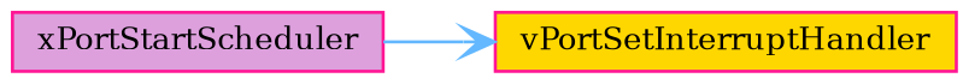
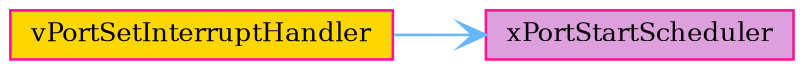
  digraph {
    rankdir=LR
    fontname="DejaVu Serif"
    node [color=deeppink fontname="DejaVu Serif" fontsize=10 shape=box style=filled]
    n1 [fillcolor=plum fontcolor=black height=0.2 label=xPortStartScheduler width=0.4]
    n2 [fillcolor=gold height=0.2 label=vPortSetInterruptHandler width=0.4]
-   n1 -> n2 [color=steelblue1 fontname="DejaVu Serif" fontsize=10 labelfontname=Helvetica labelfontsize=10 style=solid arrowhead=vee]
+   n2 -> n1 [color=steelblue1 fontname="DejaVu Serif" fontsize=10 labelfontname=Helvetica labelfontsize=10 style=solid arrowhead=vee]
  }
